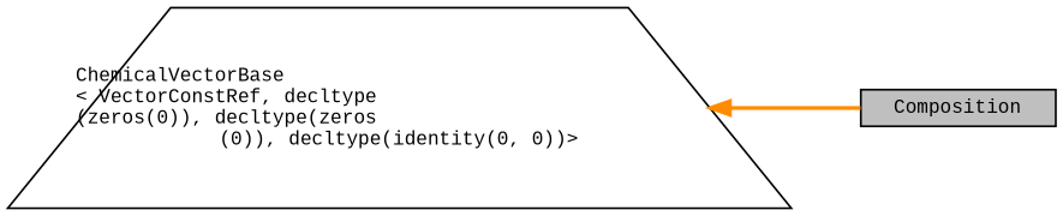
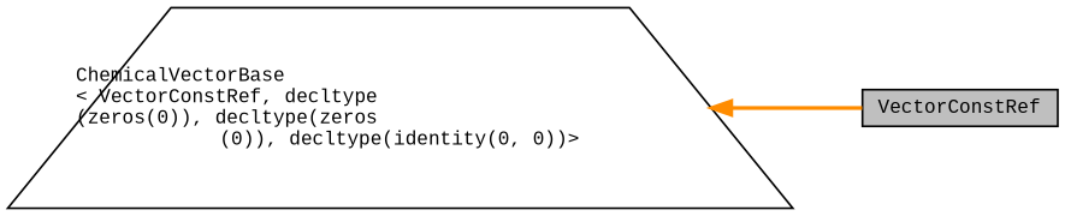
  digraph {
    rankdir=LR
    fontname="Liberation Mono"
    node [color=black fontname="Liberation Mono" fontsize=10 style=filled]
-   n1 [fillcolor=grey75 fontcolor=black height=0.2 label=Composition shape=box width=0.4]
+   n1 [fillcolor=grey75 fontcolor=black height=0.2 label=VectorConstRef shape=box width=0.4]
    n2 [fillcolor=white height=0.2 label="ChemicalVectorBase\l\< VectorConstRef, decltype\l(zeros(0)), decltype(zeros\l(0)), decltype(identity(0, 0))\>" shape=trapezium width=0.4]
    n2 -> n1 [color=darkorange dir=back fontname="Liberation Mono" fontsize=10 labelfontname=Helvetica labelfontsize=10 style=bold]
  }
